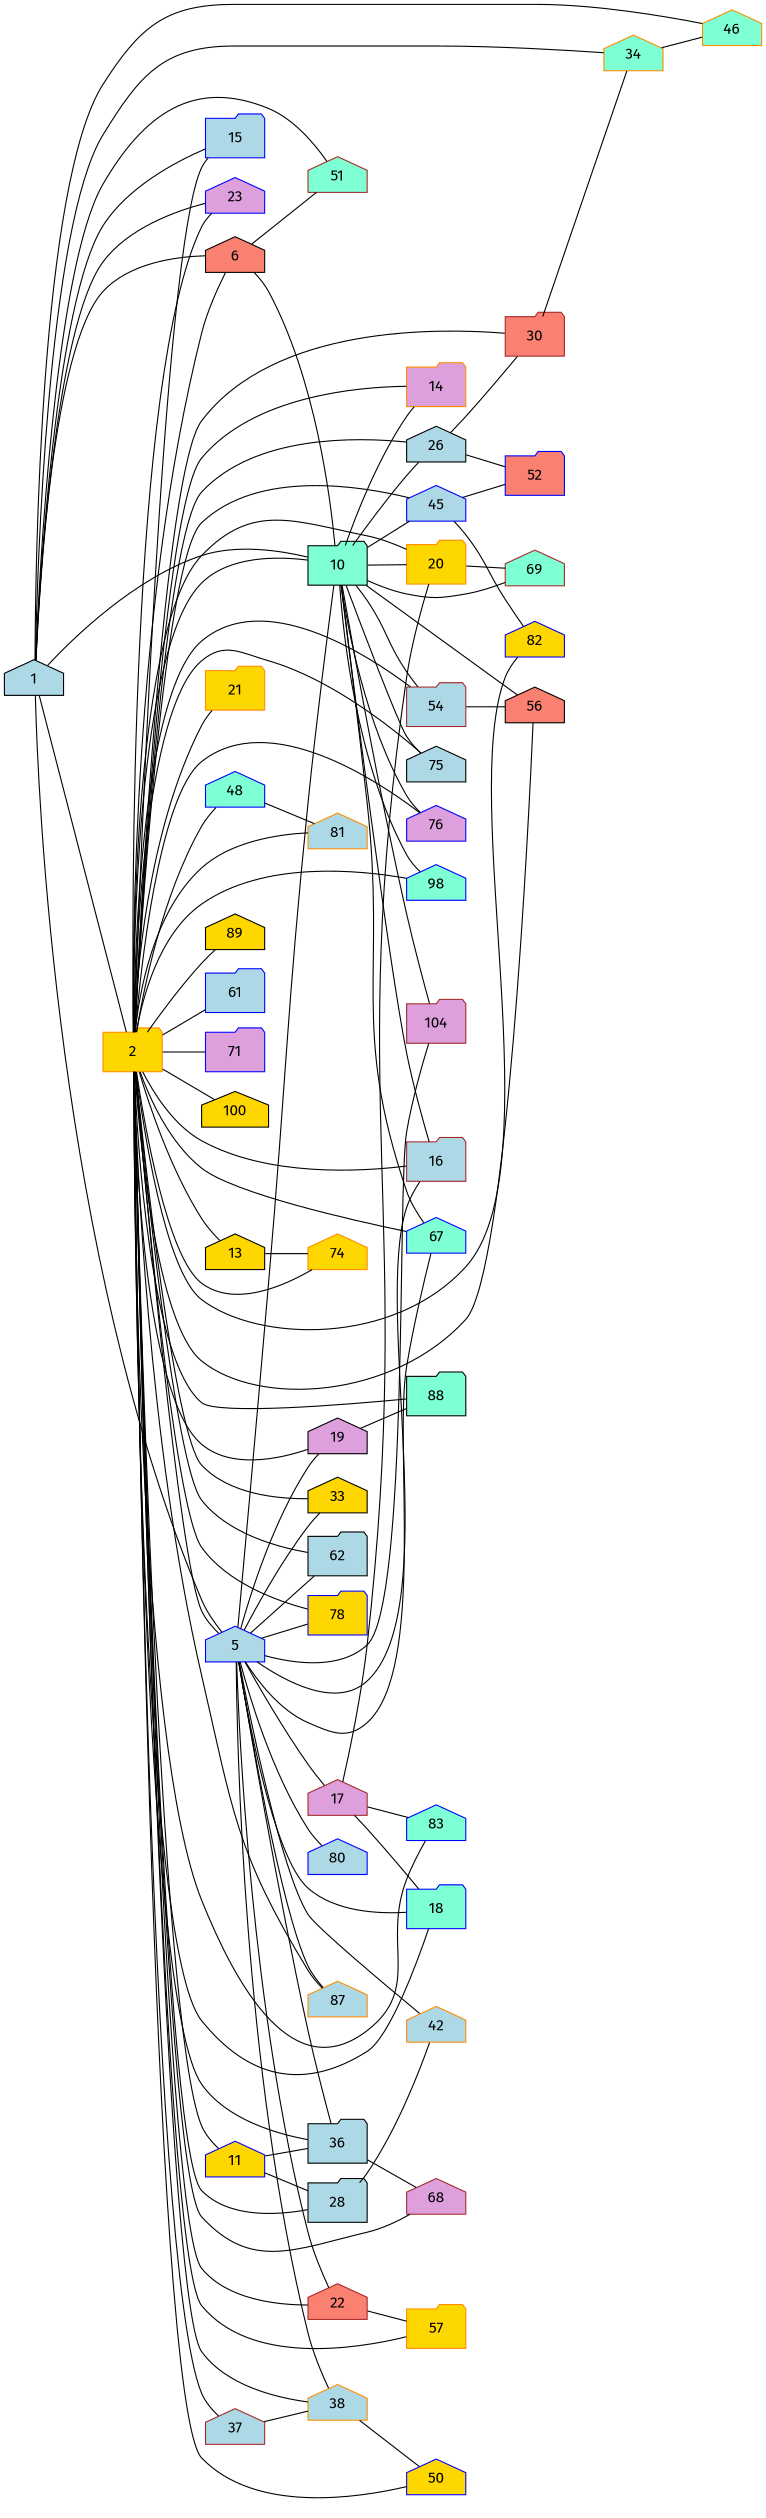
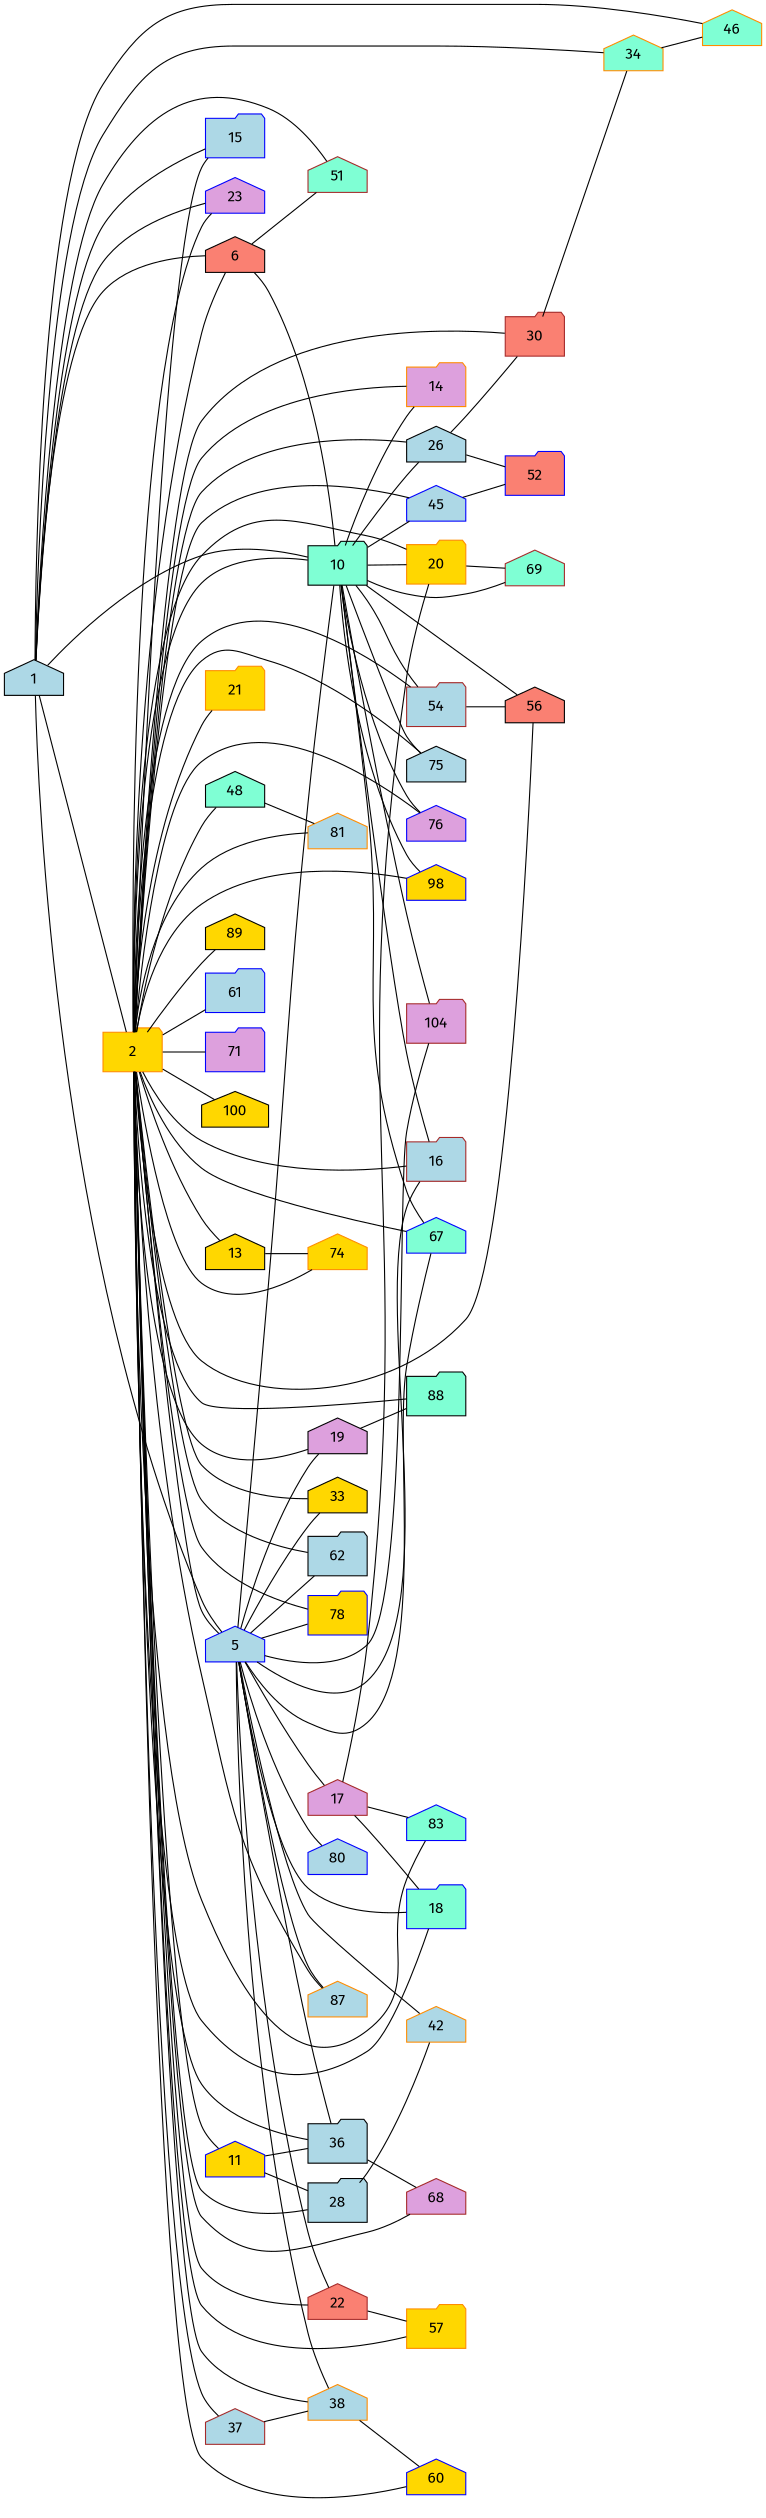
  graph {
    fontname="Fira Sans"
    rankdir=LR
    node [color=blue fillcolor=lightblue fontname="Fira Sans" shape=house style=filled]
    edge [fontname="Fira Sans"]
    2 [color=darkorange fillcolor=gold shape=folder super="+107+4+9+3+66+32+91+41+60+7"]
    5 [super="+8+31+12+40+47"]
    6 [color=black fillcolor=salmon super="+27"]
    10 [color=black fillcolor=aquamarine shape=folder]
    15 [shape=folder]
    23 [fillcolor=plum super="+24"]
    11 [fillcolor=gold]
    13 [color=black fillcolor=gold]
    14 [color=darkorange fillcolor=plum shape=folder]
    16 [color=brown shape=folder super="+102+39"]
    18 [fillcolor=aquamarine shape=folder]
    19 [color=black fillcolor=plum]
    20 [color=darkorange fillcolor=gold shape=folder]
    21 [color=darkorange fillcolor=gold shape=folder]
    22 [color=brown fillcolor=salmon super="+111"]
    26 [color=black]
    28 [color=black shape=folder]
    30 [color=brown fillcolor=salmon shape=folder super="+53"]
    33 [color=black fillcolor=gold]
    36 [color=black shape=folder super="+64"]
    37 [color=brown]
    38 [color=darkorange super="+43"]
    45
-   48 [fillcolor=aquamarine]
-   50 [fillcolor=gold]
+   48 [color=black fillcolor=aquamarine]
+   50 [fillcolor=gold label=60]
    54 [color=brown shape=folder super="+77"]
    56 [color=black fillcolor=salmon super="+109"]
    57 [color=darkorange fillcolor=gold shape=folder]
    n29 [color=black fillcolor=gold label=89]
    61 [shape=folder]
    62 [color=black shape=folder]
    67 [fillcolor=aquamarine super="+72"]
    68 [color=brown fillcolor=plum]
    71 [fillcolor=plum shape=folder]
    74 [color=darkorange fillcolor=gold]
    75 [color=black super="+93"]
    76 [fillcolor=plum]
    78 [fillcolor=gold shape=folder]
    81 [color=darkorange super="+85"]
-   82 [fillcolor=gold]
    83 [fillcolor=aquamarine]
    87 [color=darkorange]
    88 [color=black fillcolor=aquamarine shape=folder super="+103"]
-   98 [fillcolor=aquamarine]
+   98 [fillcolor=gold]
    100 [color=black fillcolor=gold]
    1 [color=black]
    34 [color=darkorange fillcolor=aquamarine]
    46 [color=darkorange fillcolor=aquamarine]
    51 [color=brown fillcolor=aquamarine]
    17 [color=brown fillcolor=plum]
    42 [color=darkorange]
    80
    104 [color=brown fillcolor=plum shape=folder]
    69 [color=brown fillcolor=aquamarine]
    52 [fillcolor=salmon shape=folder]
    2 -- 5 [weight=14]
    2 -- 6 [weight=6]
    2 -- 10 [weight=8]
    2 -- 15
    2 -- 23 [weight=4]
    2 -- 11 [weight=2]
    2 -- 13 [weight=2]
    2 -- 14
    2 -- 16 [weight=3]
    2 -- 18
    2 -- 19
    2 -- 20
    2 -- 21 [weight=2]
    2 -- 22
    2 -- 26
    2 -- 28
    2 -- 30 [weight=2]
    2 -- 33
    2 -- 36
    2 -- 37 [weight=2]
    2 -- 38 [weight=2]
    2 -- 45
    2 -- 48 [weight=2]
    2 -- 50 [weight=2]
    2 -- 54 [weight=2]
    2 -- 56
    2 -- 57
    2 -- n29 [weight=2]
    2 -- 61 [weight=2]
    2 -- 62
    2 -- 67
    2 -- 68
    2 -- 71 [weight=2]
    2 -- 74
    2 -- 75 [weight=2]
    2 -- 76
    2 -- 78
    2 -- 81 [weight=3]
-   2 -- 82
    2 -- 83
    2 -- 87
    2 -- 88 [weight=3]
    2 -- 98
    2 -- 100
    5 -- 10 [weight=6]
    5 -- 16
    5 -- 18 [weight=2]
    5 -- 19
    5 -- 22 [weight=2]
    5 -- 33
    5 -- 36
    5 -- 38
    5 -- 62
    5 -- 67 [weight=2]
    5 -- 78
    5 -- 87
    5 -- 17
    5 -- 42
    5 -- 80
    5 -- 104
    6 -- 10
    6 -- 51
    10 -- 14
    10 -- 16
    10 -- 20
    10 -- 26
    10 -- 45
    10 -- 54
    10 -- 56
    10 -- 67
    10 -- 75
    10 -- 76
    10 -- 98
    10 -- 104
    10 -- 69
    11 -- 28
    11 -- 36
    13 -- 74
    19 -- 88
    20 -- 69
    22 -- 57
    26 -- 30
    26 -- 52
    28 -- 42
    30 -- 34
    36 -- 68
    37 -- 38
    38 -- 50
-   45 -- 82
    45 -- 52
    48 -- 81
    54 -- 56
    1 -- 2 [weight=5]
    1 -- 5 [weight=2]
    1 -- 6
    1 -- 10
    1 -- 15
    1 -- 23
    1 -- 34
    1 -- 46
    1 -- 51
    34 -- 46
    17 -- 18
    17 -- 20
    17 -- 83
  }
